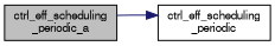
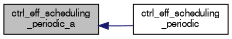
  digraph {
    rankdir=LR
    node [color=black fontname=FreeSans fontsize=10 shape=record style=filled]
    n1 [fillcolor=grey75 fontcolor=black height=0.2 label="ctrl_eff_scheduling\l_periodic_a" width=0.4]
    n2 [fillcolor=white height=0.2 label="ctrl_eff_scheduling\l_periodic" width=0.4]
-   n2 -> n1 [color=midnightblue dir=back fontname=FreeSans fontsize=10 labelfontname=FreeSans labelfontsize=10 style=solid]
+   n1 -> n2 [color=midnightblue dir=back fontname=FreeSans fontsize=10 labelfontname=FreeSans labelfontsize=10 style=solid]
  }
